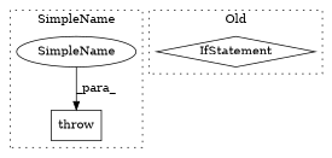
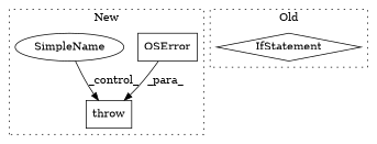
  digraph {
    node [shape=box]
+   n1 [a=32 l="8,1" label=OSError s="18233,18289"]
    n2 [a=42 label=SimpleName shape=ellipse]
    n3 [a=53 l=6 label=throw s=18227]
    n4 [a=25 l="4,2" label=IfStatement s="16516,16538" shape=diamond]
    subgraph cluster_1 {
-     label=SimpleName
+     label=New
      style=dotted
+     n1
      n2
      n3
    }
    subgraph cluster_2 {
      label=Old
      style=dotted
      n4
    }
-   n2 -> n3 [label=_para_]
+   n1 -> n3 [label=_para_]
+   n2 -> n3 [label=_control_]
  }
